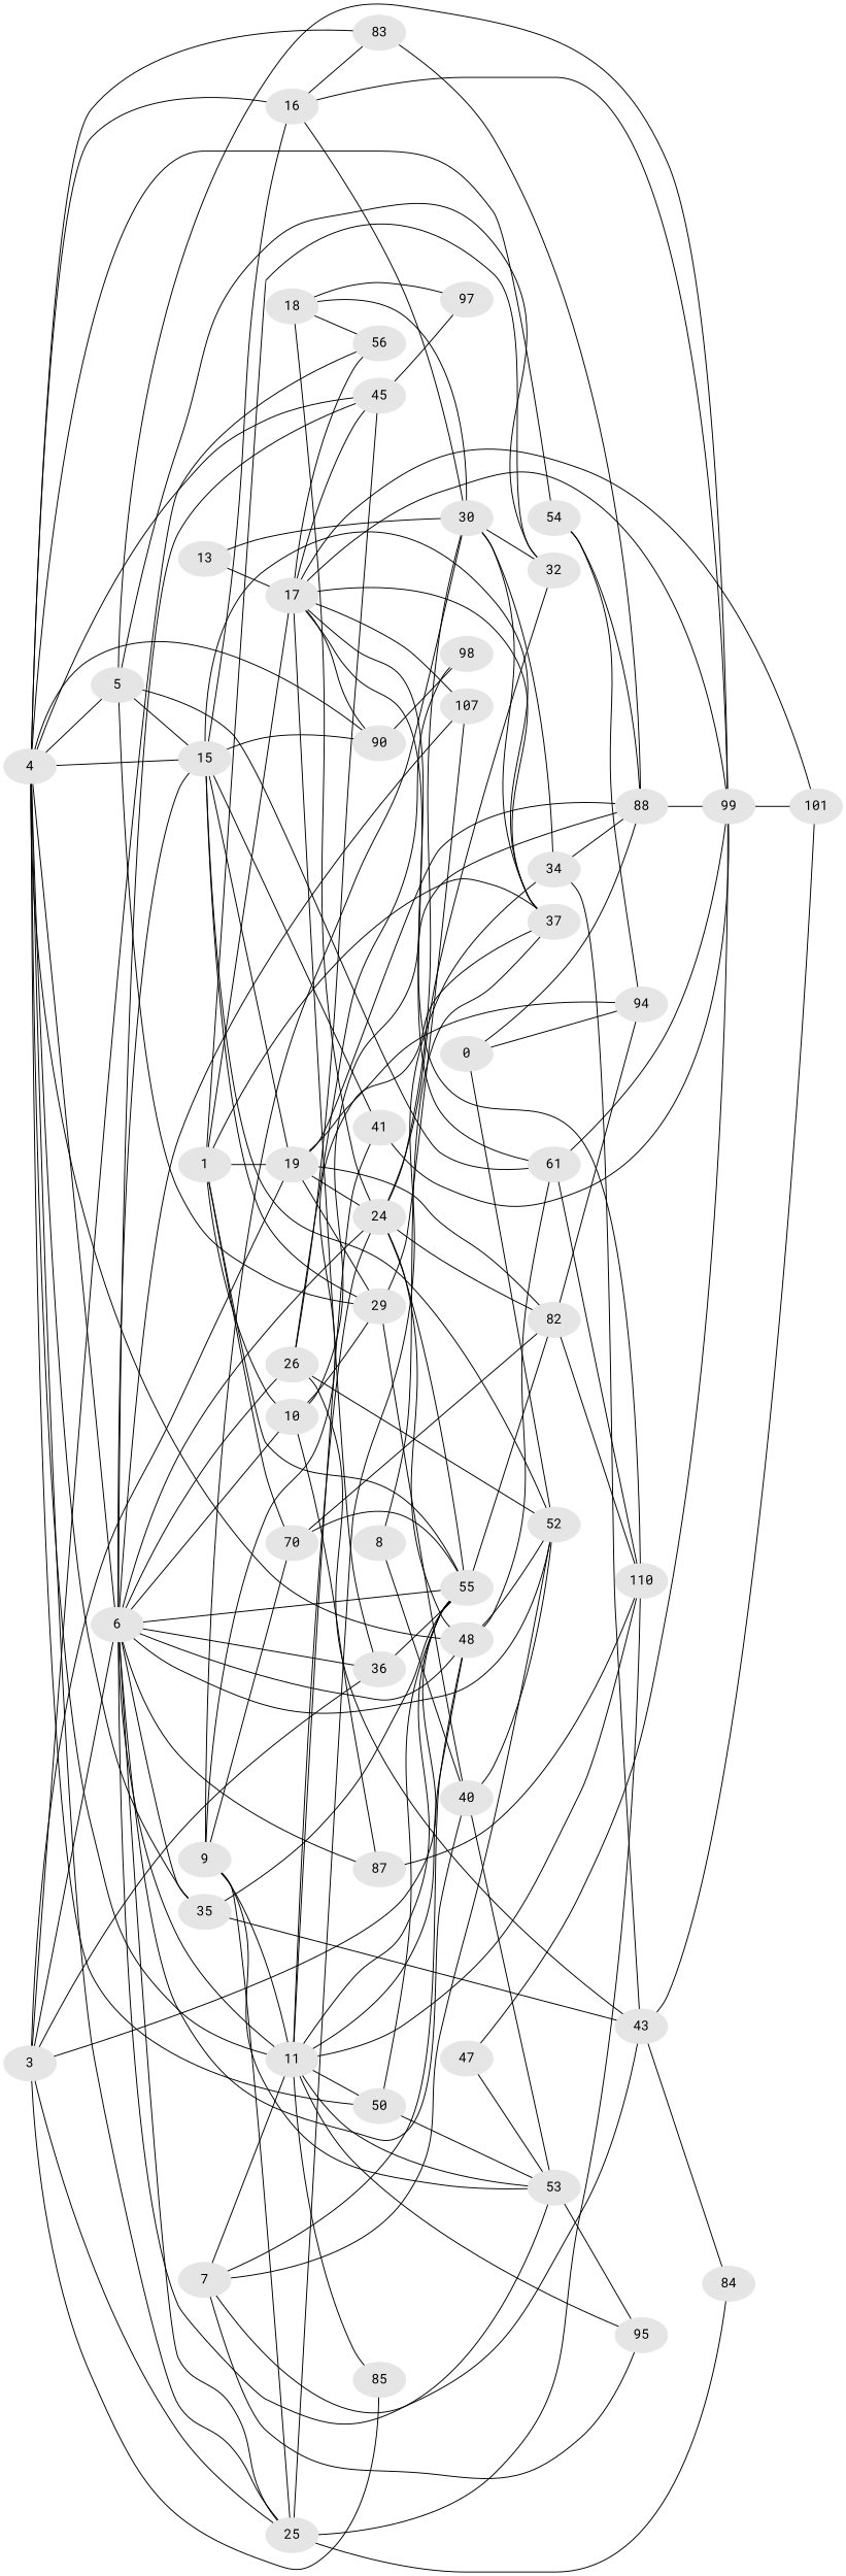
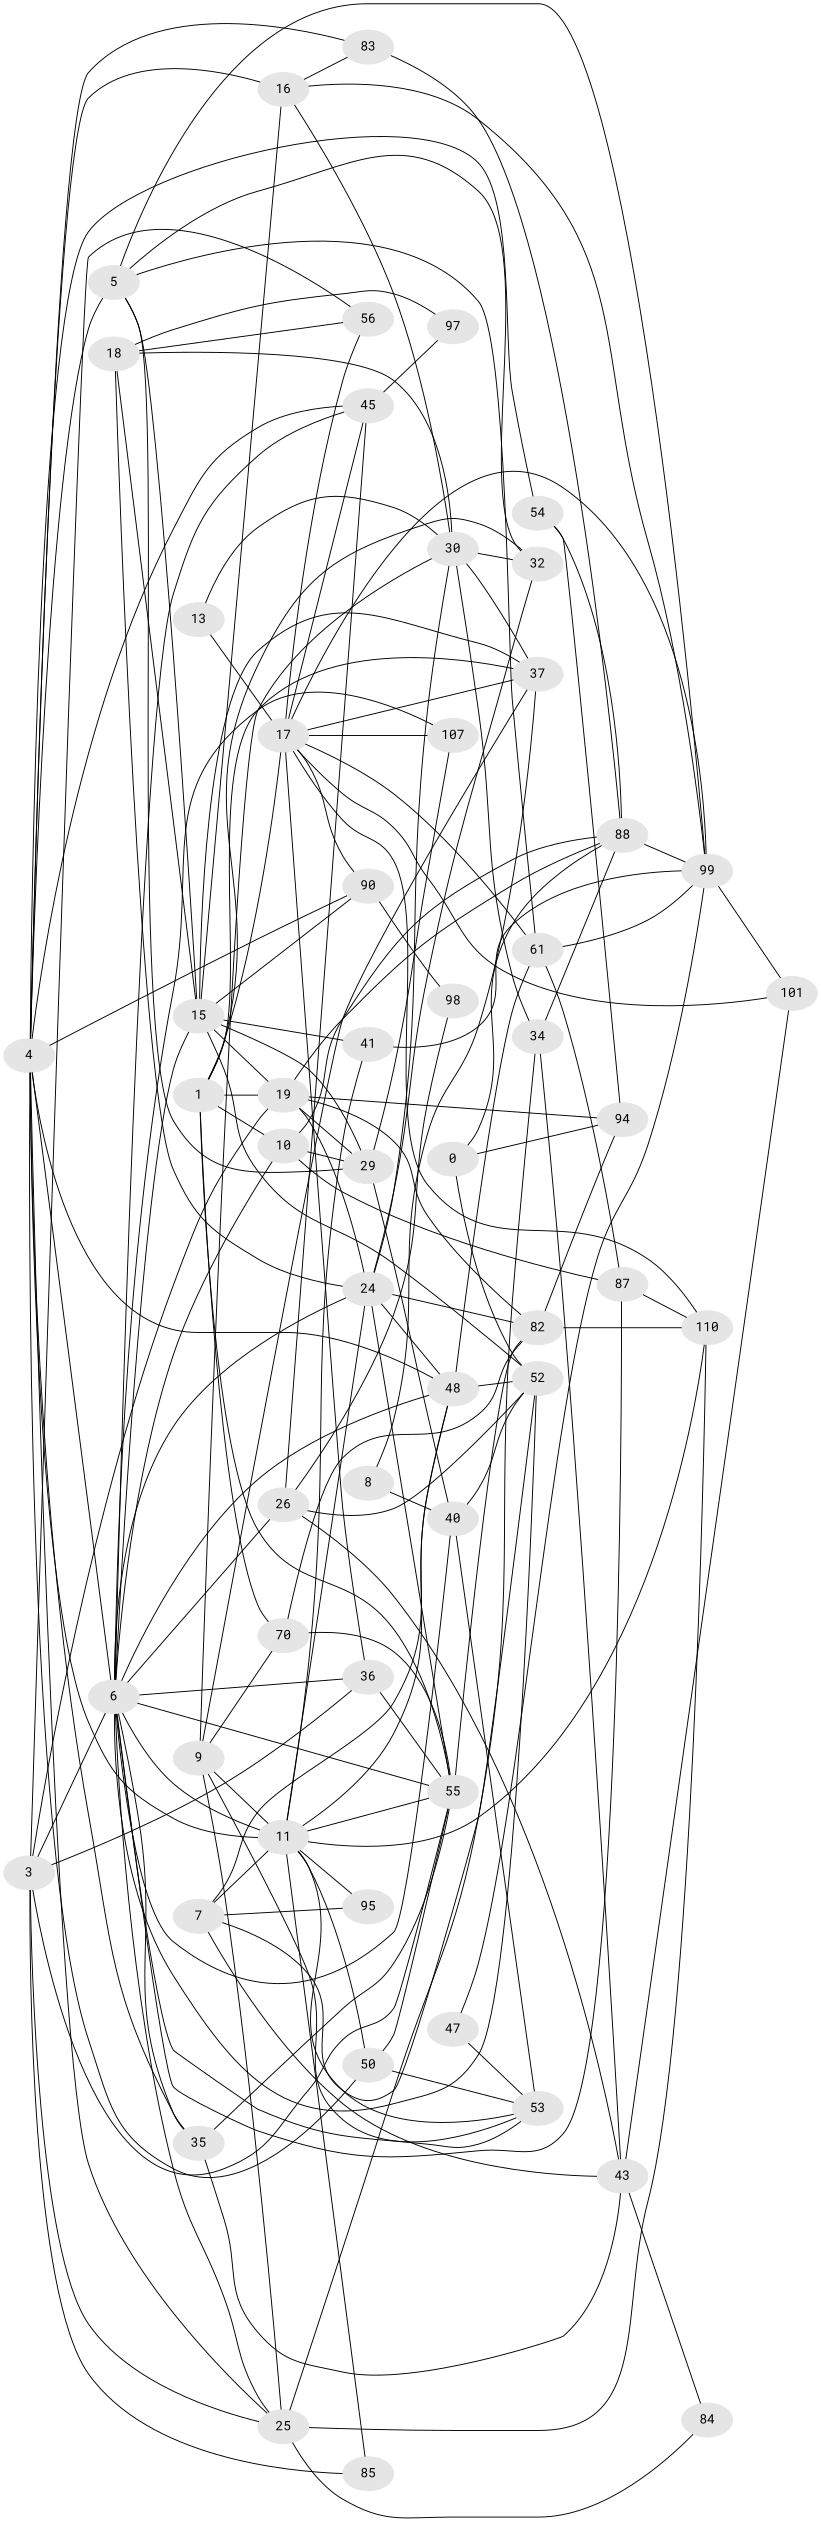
  graph {
    fontname="Roboto Mono"
    rankdir=LR
    node [color=gray90 fontname="Roboto Mono" style=filled]
    edge [fontname="Roboto Mono"]
    1 [super="+80"]
    10 [super="+111"]
    17 [super="+96+38+23"]
    19 [super="+20"]
    32
    37 [super="+91"]
    55 [super="+75"]
    70
    88
    29 [super="+66"]
    87
    36
    56
    45
    90
    61
    99 [super="+102"]
    107
    110
    101
    94
    24 [super="+62+106"]
    82 [super="+108+105"]
    52 [super="+92"]
    n25 [label=0]
    3 [super="+46"]
    6 [super="+21+93+14"]
    25 [super="+58"]
    85
    11 [super="+27+39+28+22"]
    15 [super="+57+67"]
    35
    48 [super="+86"]
    26 [super="+60"]
    40 [super="+112+77"]
    53 [super="+63"]
    34
    84
    4 [super="+72+33"]
    5 [super="+42+44"]
    16
    50 [super="+51"]
    54
    83
    8
    95
    41
    30 [super="+59"]
    43 [super="+78"]
    97
    98
    7 [super="+12"]
    9 [super="+64"]
    13
    18
    47
    1 -- 10
    1 -- 17
    1 -- 19
    1 -- 32
    1 -- 37
    1 -- 55
    1 -- 70
    10 -- 88
    10 -- 29
    10 -- 87
    17 -- 37
    17 -- 36
    17 -- 56
    17 -- 45
    17 -- 90
    17 -- 61
    17 -- 99
    17 -- 107
    17 -- 110
    17 -- 101
    19 -- 88
    19 -- 29
    19 -- 94
    19 -- 24
    19 -- 82
    55 -- 82
    70 -- 55
    70 -- 82
    88 -- 99
    29 -- 107
    29 -- 40
    87 -- 110
    36 -- 55
    45 -- 97
    90 -- 98
-   61 -- 110
+   61 -- 87
    61 -- 99
    99 -- 101
    24 -- 32
    24 -- 55
    24 -- 82
    24 -- 48
    24 -- 30
    82 -- 110
    82 -- 94
    n25 -- 88
    n25 -- 94
    n25 -- 52
    3 -- 19
    3 -- 55
    3 -- 36
    3 -- 56
    3 -- 6
    3 -- 25
    3 -- 85
    6 -- 10
    6 -- 55 [weight=2]
    6 -- 87
    6 -- 36
    6 -- 45
    6 -- 107
    6 -- 24 [weight=2]
    6 -- 52
    6 -- 25
    6 -- 11
    6 -- 15
    6 -- 35
    6 -- 48
    6 -- 26
    6 -- 40
    6 -- 53
    25 -- 110
    25 -- 34
    25 -- 84
    11 -- 55
    11 -- 110
    11 -- 24
    11 -- 85
    11 -- 48
    11 -- 53 [weight=2]
    11 -- 50
    11 -- 95
    11 -- 41
    15 -- 19
    15 -- 37
    15 -- 29
    15 -- 90
    15 -- 52 [weight=2]
    15 -- 16
    15 -- 41
    35 -- 55
    35 -- 43
    48 -- 61
    48 -- 52
    26 -- 45
    26 -- 52
    26 -- 43
    26 -- 98 [weight=2]
    40 -- 52
    40 -- 53
-   53 -- 95
    34 -- 88
    34 -- 43
    4 -- 45
    4 -- 90
    4 -- 6
    4 -- 25
    4 -- 11
-   4 -- 15
+   18 -- 15
    4 -- 35
    4 -- 48
    4 -- 5
    4 -- 16
    4 -- 50
    4 -- 54
    4 -- 83
    5 -- 32
    5 -- 29
    5 -- 61
    5 -- 99
    5 -- 15
    16 -- 99
    16 -- 83
    16 -- 30
    50 -- 55
    50 -- 53
    54 -- 88
    54 -- 94
    83 -- 88
    8 -- 37
    8 -- 40
    41 -- 99
    30 -- 32
    30 -- 37
    30 -- 34
    43 -- 101
    43 -- 84
    7 -- 52
    7 -- 11 [weight=2]
    7 -- 48
    7 -- 95
    7 -- 43
    9 -- 37
    9 -- 70
    9 -- 25
    9 -- 11
    9 -- 53
    9 -- 30
    13 -- 17
    13 -- 30
    18 -- 56
    18 -- 24
    18 -- 30
    18 -- 97
    47 -- 99
    47 -- 53
  }
